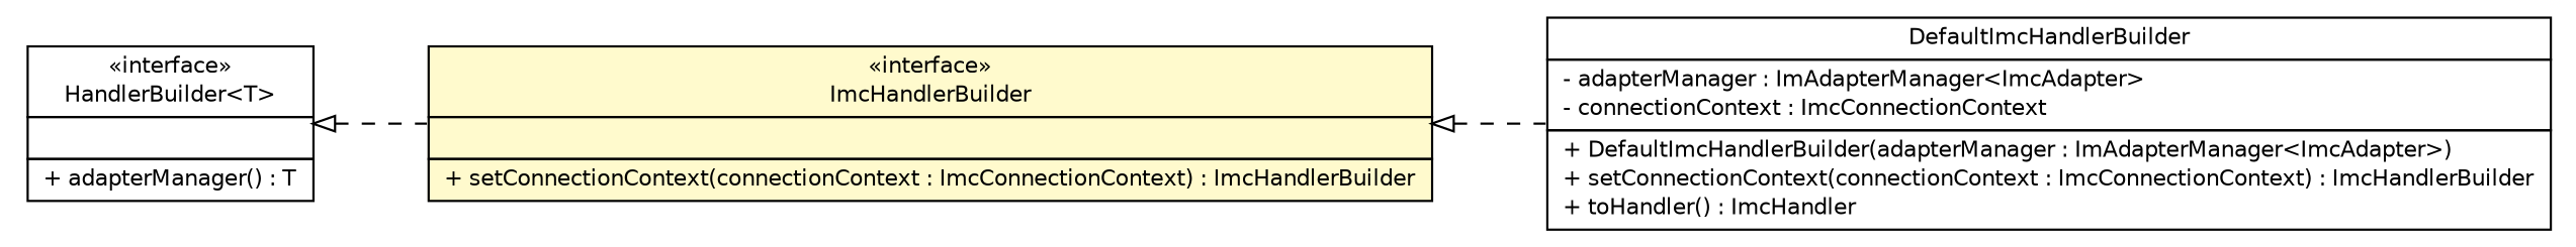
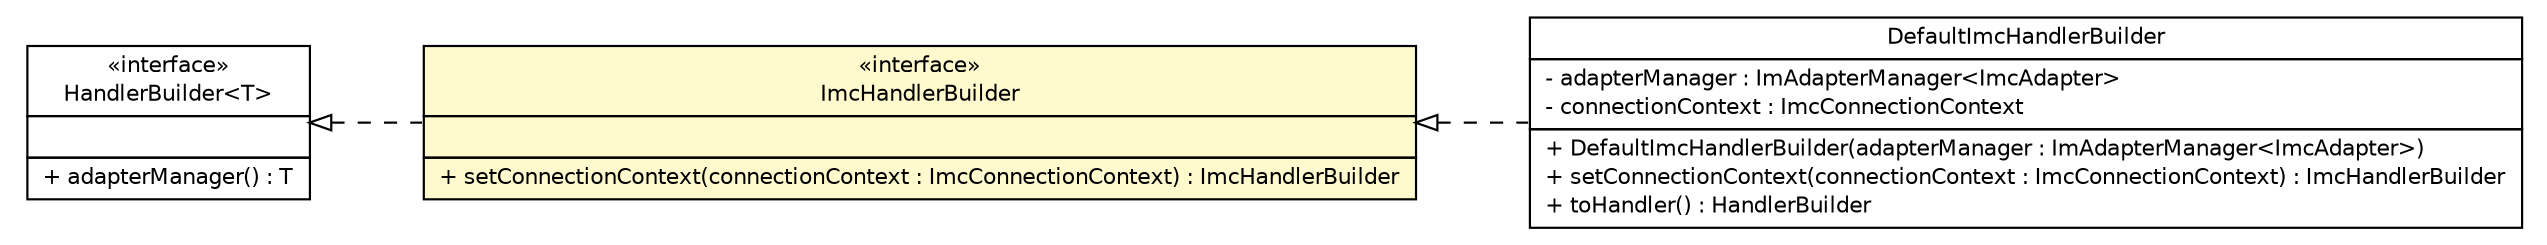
  digraph {
    fontname="DejaVu Sans"
    nodesep=0.25
    rankdir=LR
    ranksep=0.5
    node [fontcolor=black fontname="DejaVu Sans" fontsize=10.0 shape=plaintext]
    edge [arrowtail=empty dir=back fontname="DejaVu Sans" fontsize=10 headport=p labelfontname=Helvetica labelfontsize=10 style=dashed tailport=p]
    n1 [label=<<table title="de.hsbremen.tc.tnc.tnccs.message.handler.ImcHandlerBuilder" border="0" cellborder="1" cellspacing="0" cellpadding="2" port="p" bgcolor="lemonChiffon" href="./ImcHandlerBuilder.html"> 		<tr><td><table border="0" cellspacing="0" cellpadding="1"> <tr><td align="center" balign="center"> &#171;interface&#187; </td></tr> <tr><td align="center" balign="center"> ImcHandlerBuilder </td></tr> 		</table></td></tr> 		<tr><td><table border="0" cellspacing="0" cellpadding="1"> <tr><td align="left" balign="left">  </td></tr> 		</table></td></tr> 		<tr><td><table border="0" cellspacing="0" cellpadding="1"> <tr><td align="left" balign="left"> + setConnectionContext(connectionContext : ImcConnectionContext) : ImcHandlerBuilder </td></tr> 		</table></td></tr> 		</table>>]
-   n2 [label=<<table title="de.hsbremen.tc.tnc.tnccs.message.handler.simple.DefaultImcHandlerBuilder" border="0" cellborder="1" cellspacing="0" cellpadding="2" port="p" href="./simple/DefaultImcHandlerBuilder.html"> 		<tr><td><table border="0" cellspacing="0" cellpadding="1"> <tr><td align="center" balign="center"> DefaultImcHandlerBuilder </td></tr> 		</table></td></tr> 		<tr><td><table border="0" cellspacing="0" cellpadding="1"> <tr><td align="left" balign="left"> - adapterManager : ImAdapterManager&lt;ImcAdapter&gt; </td></tr> <tr><td align="left" balign="left"> - connectionContext : ImcConnectionContext </td></tr> 		</table></td></tr> 		<tr><td><table border="0" cellspacing="0" cellpadding="1"> <tr><td align="left" balign="left"> + DefaultImcHandlerBuilder(adapterManager : ImAdapterManager&lt;ImcAdapter&gt;) </td></tr> <tr><td align="left" balign="left"> + setConnectionContext(connectionContext : ImcConnectionContext) : ImcHandlerBuilder </td></tr> <tr><td align="left" balign="left"> + toHandler() : ImcHandler </td></tr> 		</table></td></tr> 		</table>>]
+   n2 [label=<<table title="de.hsbremen.tc.tnc.tnccs.message.handler.simple.DefaultImcHandlerBuilder" border="0" cellborder="1" cellspacing="0" cellpadding="2" port="p" href="./simple/DefaultImcHandlerBuilder.html"> 		<tr><td><table border="0" cellspacing="0" cellpadding="1"> <tr><td align="center" balign="center"> DefaultImcHandlerBuilder </td></tr> 		</table></td></tr> 		<tr><td><table border="0" cellspacing="0" cellpadding="1"> <tr><td align="left" balign="left"> - adapterManager : ImAdapterManager&lt;ImcAdapter&gt; </td></tr> <tr><td align="left" balign="left"> - connectionContext : ImcConnectionContext </td></tr> 		</table></td></tr> 		<tr><td><table border="0" cellspacing="0" cellpadding="1"> <tr><td align="left" balign="left"> + DefaultImcHandlerBuilder(adapterManager : ImAdapterManager&lt;ImcAdapter&gt;) </td></tr> <tr><td align="left" balign="left"> + setConnectionContext(connectionContext : ImcConnectionContext) : ImcHandlerBuilder </td></tr> <tr><td align="left" balign="left"> + toHandler() : HandlerBuilder </td></tr> 		</table></td></tr> 		</table>>]
    n3 [label=<<table title="de.hsbremen.tc.tnc.tnccs.message.handler.HandlerBuilder" border="0" cellborder="1" cellspacing="0" cellpadding="2" port="p" href="./HandlerBuilder.html"> 		<tr><td><table border="0" cellspacing="0" cellpadding="1"> <tr><td align="center" balign="center"> &#171;interface&#187; </td></tr> <tr><td align="center" balign="center"> HandlerBuilder&lt;T&gt; </td></tr> 		</table></td></tr> 		<tr><td><table border="0" cellspacing="0" cellpadding="1"> <tr><td align="left" balign="left">  </td></tr> 		</table></td></tr> 		<tr><td><table border="0" cellspacing="0" cellpadding="1"> <tr><td align="left" balign="left"> + adapterManager() : T </td></tr> 		</table></td></tr> 		</table>>]
    n1 -> n2
    n3 -> n1
  }
